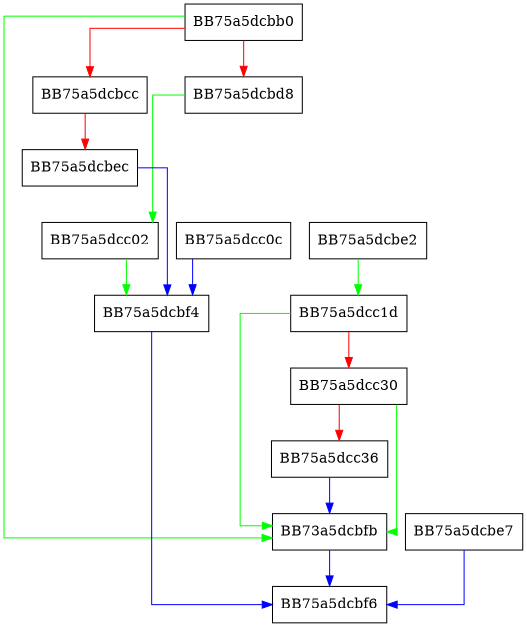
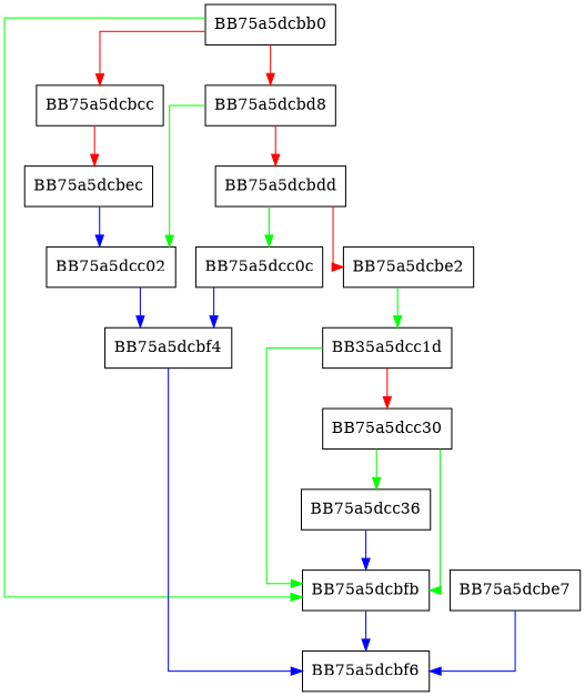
  digraph {
    splines=ortho
    node [shape=box]
    edge [color=red]
    BB75a5dcbb0
-   BB75a5dcbfb [label=BB73a5dcbfb]
+   BB75a5dcbfb
    BB75a5dcbcc
    BB75a5dcbd8
    BB75a5dcbf6
    BB75a5dcbec
    BB75a5dcbf4
    BB75a5dcc02
+   BB75a5dcbdd
    BB75a5dcc0c
    BB75a5dcbe2
-   BB75a5dcc1d
+   BB75a5dcc1d [label=BB35a5dcc1d]
    BB75a5dcc30
    BB75a5dcbe7
    BB75a5dcc36
    BB75a5dcbb0 -> BB75a5dcbfb [color=green]
    BB75a5dcbb0 -> BB75a5dcbcc
    BB75a5dcbb0 -> BB75a5dcbd8
    BB75a5dcbfb -> BB75a5dcbf6 [color=blue]
    BB75a5dcbcc -> BB75a5dcbec
    BB75a5dcbd8 -> BB75a5dcc02 [color=green]
-   BB75a5dcbec -> BB75a5dcbf4 [color=blue]
+   BB75a5dcbd8 -> BB75a5dcbdd
+   BB75a5dcbec -> BB75a5dcc02 [color=blue]
    BB75a5dcbf4 -> BB75a5dcbf6 [color=blue]
-   BB75a5dcc02 -> BB75a5dcbf4 [color=green]
+   BB75a5dcc02 -> BB75a5dcbf4 [color=blue]
+   BB75a5dcbdd -> BB75a5dcc0c [color=green]
+   BB75a5dcbdd -> BB75a5dcbe2
    BB75a5dcc0c -> BB75a5dcbf4 [color=blue]
    BB75a5dcbe2 -> BB75a5dcc1d [color=green]
    BB75a5dcc1d -> BB75a5dcbfb [color=green]
    BB75a5dcc1d -> BB75a5dcc30
    BB75a5dcc30 -> BB75a5dcbfb [color=green]
-   BB75a5dcc30 -> BB75a5dcc36
+   BB75a5dcc30 -> BB75a5dcc36 [color=green]
    BB75a5dcbe7 -> BB75a5dcbf6 [color=blue]
    BB75a5dcc36 -> BB75a5dcbfb [color=blue]
  }
